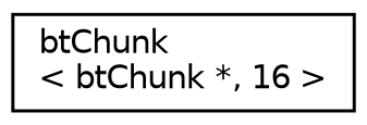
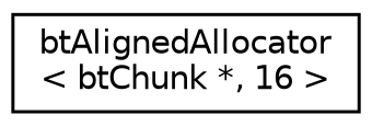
  digraph {
    rankdir=LR
-   n1 [color=black fillcolor=white fontname=Helvetica fontsize=10 height=0.2 label="btChunk\l\< btChunk *, 16 \>" shape=record style=filled width=0.4]
+   n1 [color=black fillcolor=white fontname=Helvetica fontsize=10 height=0.2 label="btAlignedAllocator\l\< btChunk *, 16 \>" shape=record style=filled width=0.4]
  }
